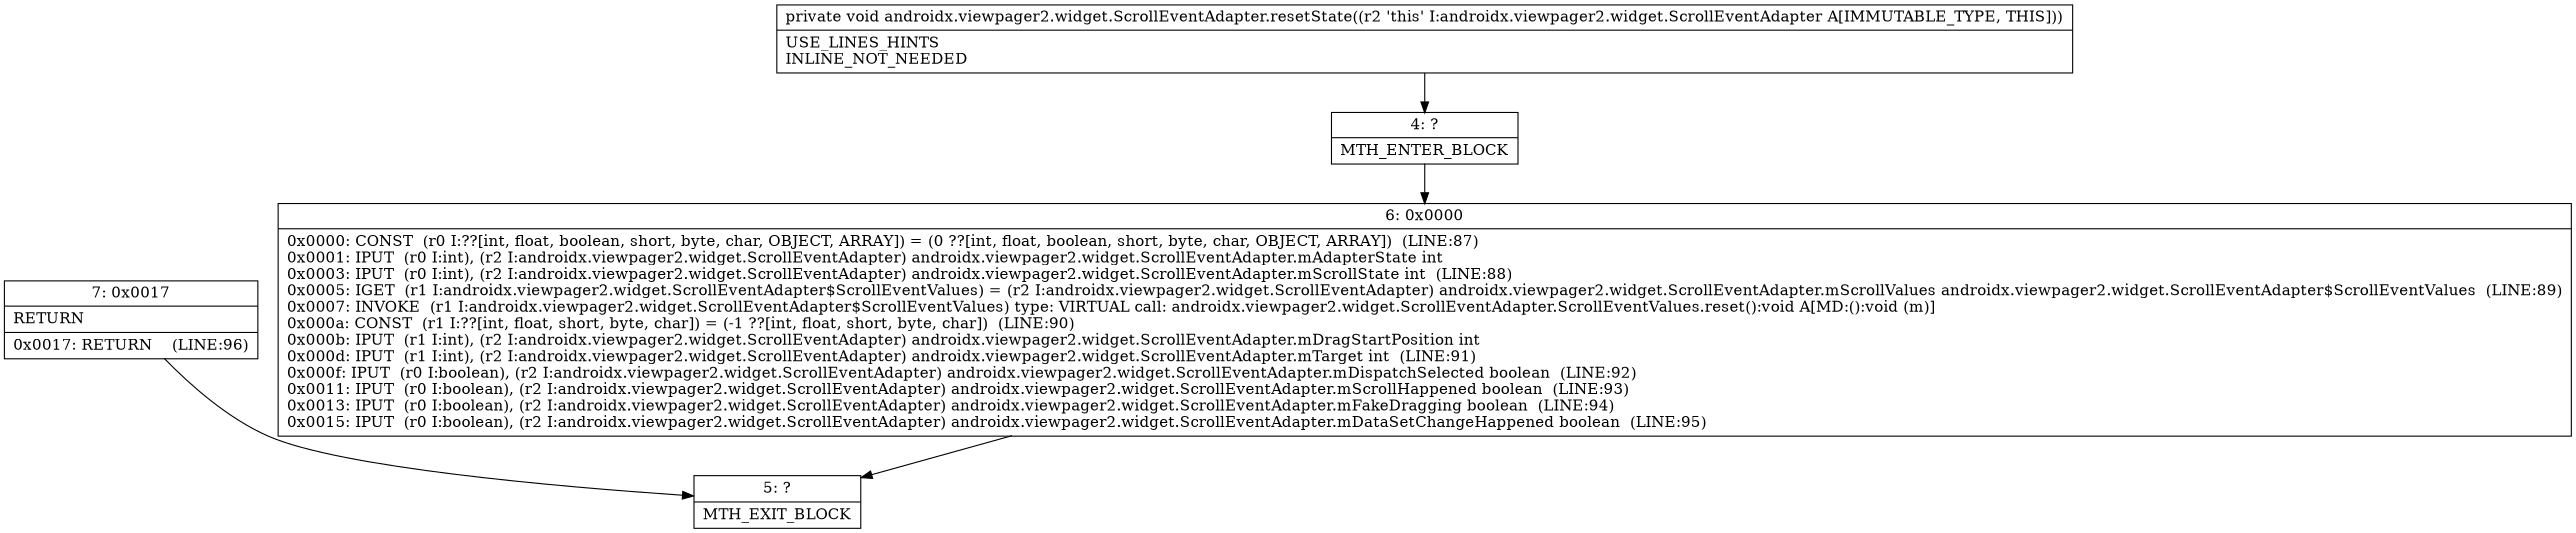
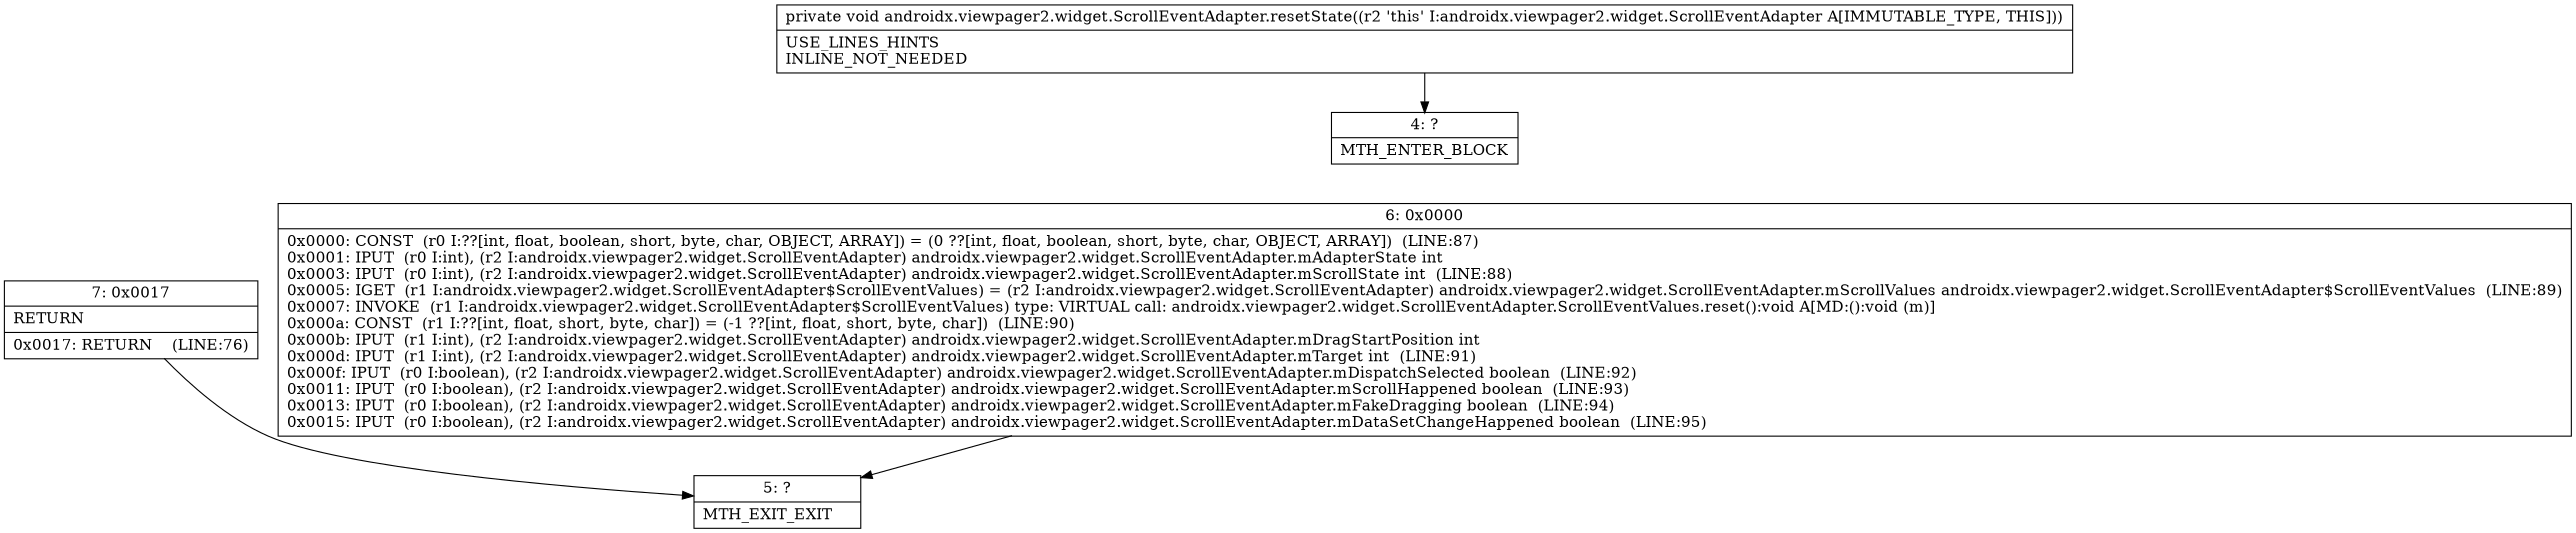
  digraph {
    node [shape=record]
    n1 [label="{4\:\ ?|MTH_ENTER_BLOCK\l}"]
    n2 [label="{6\:\ 0x0000|0x0000: CONST  (r0 I:??[int, float, boolean, short, byte, char, OBJECT, ARRAY]) = (0 ??[int, float, boolean, short, byte, char, OBJECT, ARRAY])  (LINE:87)\l0x0001: IPUT  (r0 I:int), (r2 I:androidx.viewpager2.widget.ScrollEventAdapter) androidx.viewpager2.widget.ScrollEventAdapter.mAdapterState int \l0x0003: IPUT  (r0 I:int), (r2 I:androidx.viewpager2.widget.ScrollEventAdapter) androidx.viewpager2.widget.ScrollEventAdapter.mScrollState int  (LINE:88)\l0x0005: IGET  (r1 I:androidx.viewpager2.widget.ScrollEventAdapter$ScrollEventValues) = (r2 I:androidx.viewpager2.widget.ScrollEventAdapter) androidx.viewpager2.widget.ScrollEventAdapter.mScrollValues androidx.viewpager2.widget.ScrollEventAdapter$ScrollEventValues  (LINE:89)\l0x0007: INVOKE  (r1 I:androidx.viewpager2.widget.ScrollEventAdapter$ScrollEventValues) type: VIRTUAL call: androidx.viewpager2.widget.ScrollEventAdapter.ScrollEventValues.reset():void A[MD:():void (m)]\l0x000a: CONST  (r1 I:??[int, float, short, byte, char]) = (\-1 ??[int, float, short, byte, char])  (LINE:90)\l0x000b: IPUT  (r1 I:int), (r2 I:androidx.viewpager2.widget.ScrollEventAdapter) androidx.viewpager2.widget.ScrollEventAdapter.mDragStartPosition int \l0x000d: IPUT  (r1 I:int), (r2 I:androidx.viewpager2.widget.ScrollEventAdapter) androidx.viewpager2.widget.ScrollEventAdapter.mTarget int  (LINE:91)\l0x000f: IPUT  (r0 I:boolean), (r2 I:androidx.viewpager2.widget.ScrollEventAdapter) androidx.viewpager2.widget.ScrollEventAdapter.mDispatchSelected boolean  (LINE:92)\l0x0011: IPUT  (r0 I:boolean), (r2 I:androidx.viewpager2.widget.ScrollEventAdapter) androidx.viewpager2.widget.ScrollEventAdapter.mScrollHappened boolean  (LINE:93)\l0x0013: IPUT  (r0 I:boolean), (r2 I:androidx.viewpager2.widget.ScrollEventAdapter) androidx.viewpager2.widget.ScrollEventAdapter.mFakeDragging boolean  (LINE:94)\l0x0015: IPUT  (r0 I:boolean), (r2 I:androidx.viewpager2.widget.ScrollEventAdapter) androidx.viewpager2.widget.ScrollEventAdapter.mDataSetChangeHappened boolean  (LINE:95)\l}"]
-   n3 [label="{5\:\ ?|MTH_EXIT_BLOCK\l}"]
-   n4 [label="{7\:\ 0x0017|RETURN\l|0x0017: RETURN    (LINE:96)\l}"]
+   n3 [label="{5\:\ ?|MTH_EXIT_EXIT\l}"]
+   n4 [label="{7\:\ 0x0017|RETURN\l|0x0017: RETURN    (LINE:76)\l}"]
    n5 [label="{private void androidx.viewpager2.widget.ScrollEventAdapter.resetState((r2 'this' I:androidx.viewpager2.widget.ScrollEventAdapter A[IMMUTABLE_TYPE, THIS]))  | USE_LINES_HINTS\lINLINE_NOT_NEEDED\l}"]
-   n1 -> n2
    n2 -> n3
    n4 -> n3
    n5 -> n1
  }
